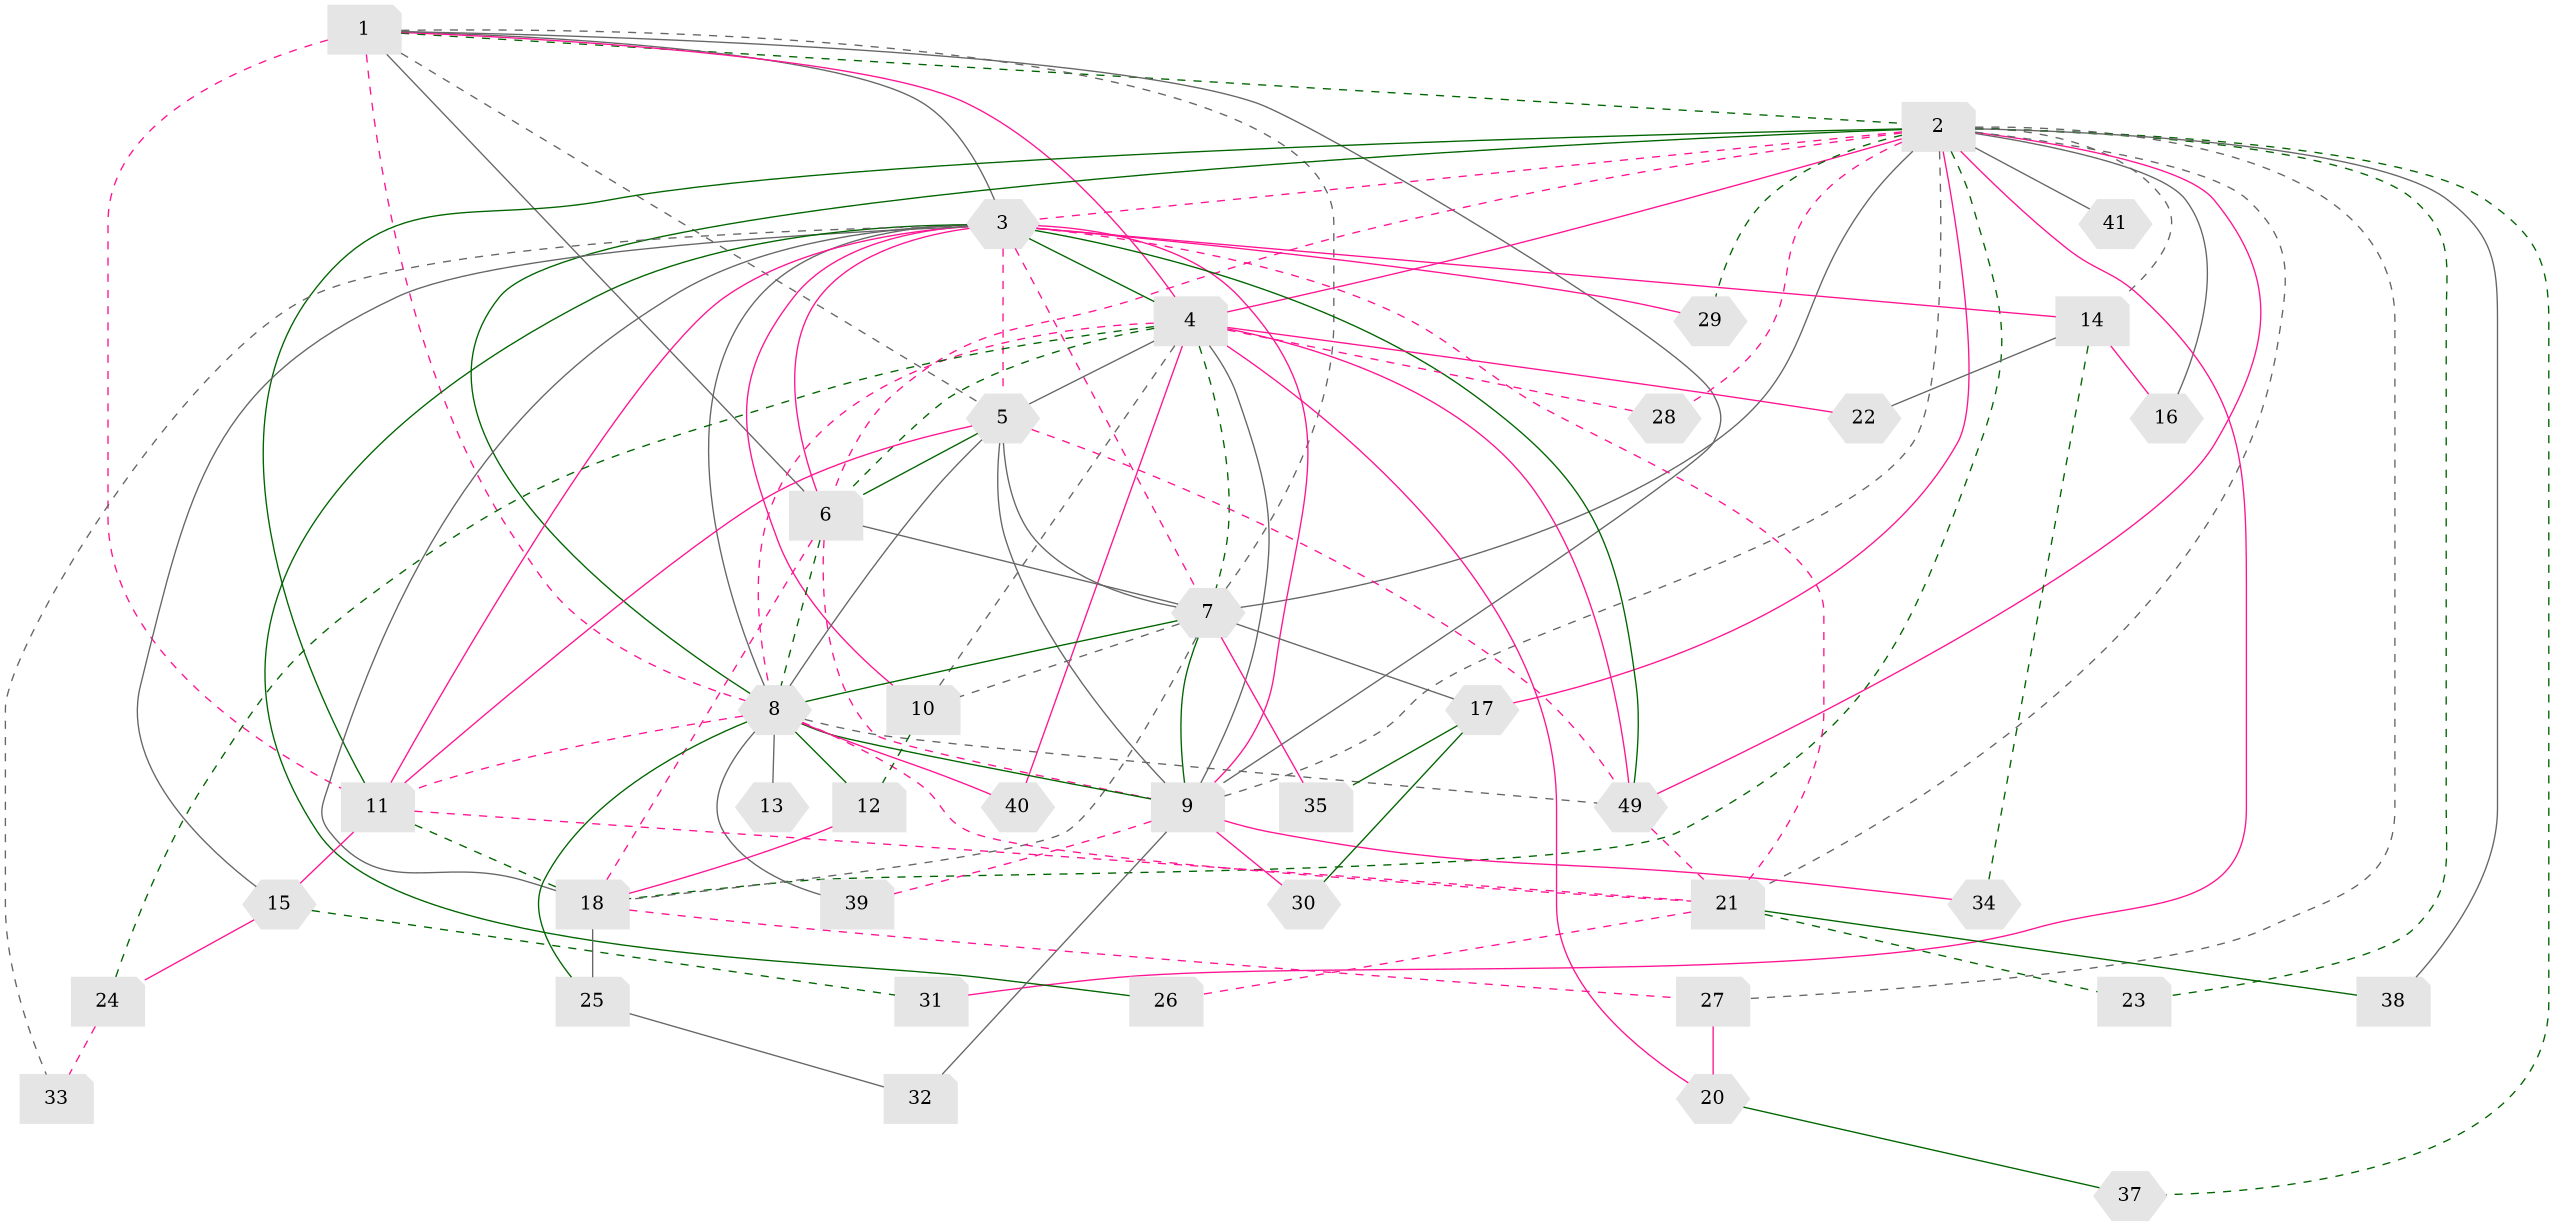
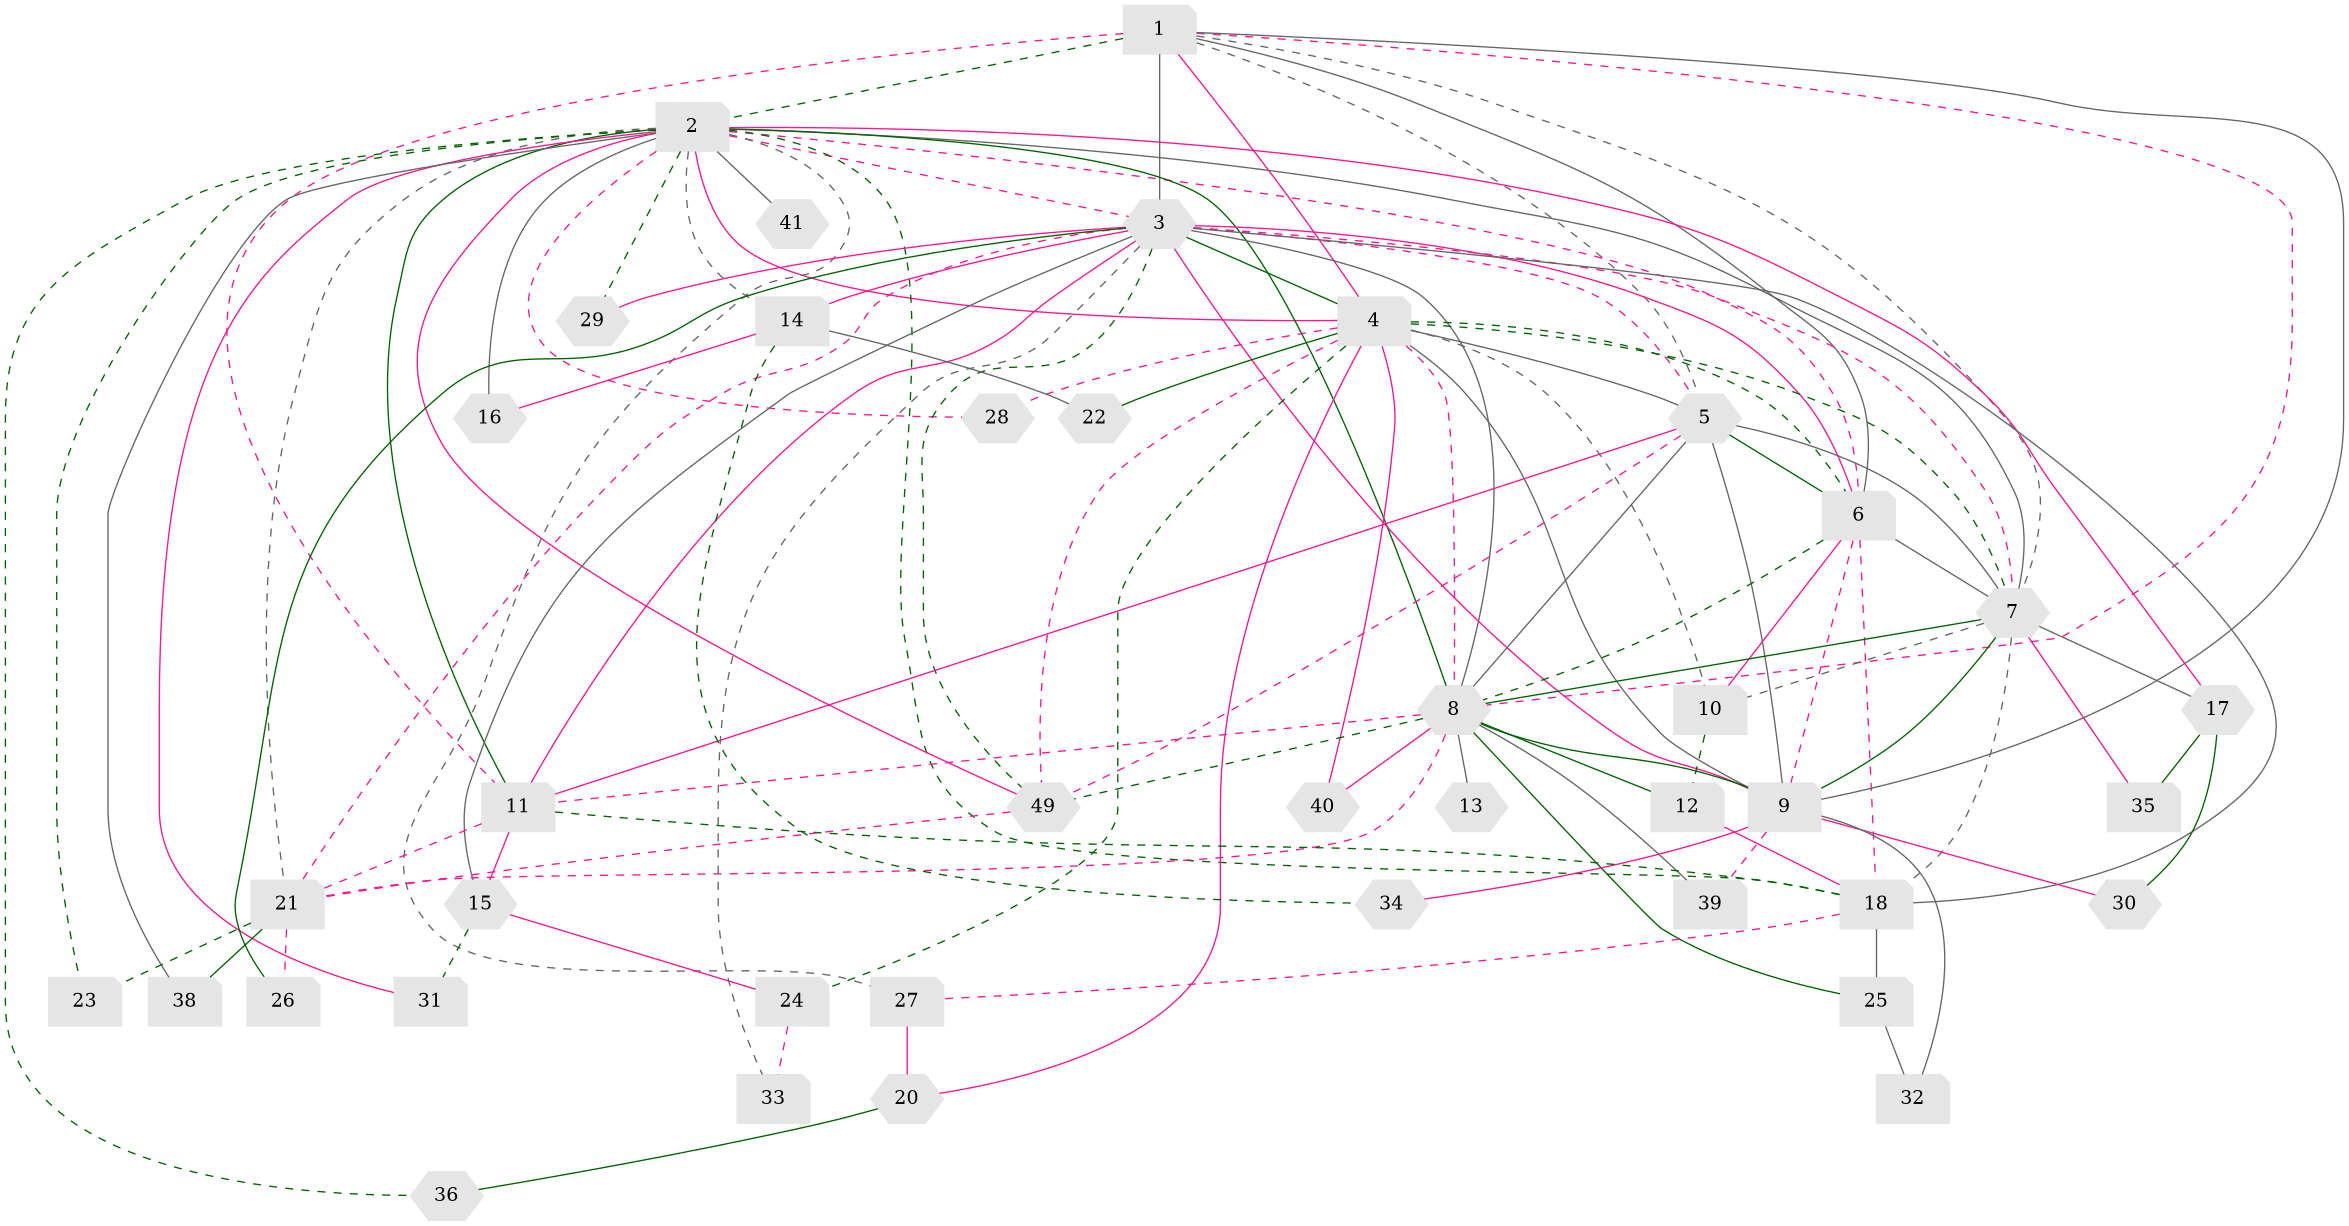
  graph {
    node [color=gray90 shape=note style=filled]
    edge [color=deeppink style=solid weight=1.0]
    1
    2
    3 [shape=hexagon]
    4
    5 [shape=hexagon]
    6
    7 [shape=hexagon]
    8 [shape=hexagon]
    9
    11
    14
    16 [shape=hexagon]
    17 [shape=hexagon]
    18
    n15 [label=49 shape=hexagon]
    21
    23
    27
    28 [shape=hexagon]
    29 [shape=hexagon]
    31
-   36 [shape=hexagon label=37]
+   36 [shape=hexagon]
    38
    41 [shape=hexagon]
    10
    15 [shape=hexagon]
    26
    33
    20 [shape=hexagon]
    22 [shape=hexagon]
    24
    40 [shape=hexagon]
    35
    12
    13 [shape=hexagon]
    25
    39
    30 [shape=hexagon]
    32
    34 [shape=hexagon]
    1 -- 2 [color=darkgreen style=dashed]
    1 -- 3 [color=gray40]
    1 -- 4 [weight=2.0]
    1 -- 5 [color=gray40 style=dashed weight=2.0]
    1 -- 6 [color=gray40]
    1 -- 7 [color=gray40 style=dashed]
    1 -- 8 [style=dashed]
    1 -- 9 [color=gray40]
    1 -- 11 [style=dashed weight=7.0]
    2 -- 3 [style=dashed weight=2.0]
    2 -- 4
    2 -- 6 [style=dashed]
    2 -- 7 [color=gray40]
    2 -- 8 [color=darkgreen]
-   2 -- 9 [color=gray40 style=dashed]
    2 -- 11 [color=darkgreen]
    2 -- 14 [color=gray40 style=dashed]
    2 -- 16 [color=gray40]
    2 -- 17
    2 -- 18 [color=darkgreen style=dashed]
    2 -- n15
    2 -- 21 [color=gray40 style=dashed]
    2 -- 23 [color=darkgreen style=dashed]
    2 -- 27 [color=gray40 style=dashed]
    2 -- 28 [style=dashed]
    2 -- 29 [color=darkgreen style=dashed]
    2 -- 31
    2 -- 36 [color=darkgreen style=dashed]
    2 -- 38 [color=gray40]
    2 -- 41 [color=gray40]
    3 -- 4 [color=darkgreen weight=2.0]
    3 -- 5 [style=dashed weight=3.0]
    3 -- 6
    3 -- 7 [style=dashed]
    3 -- 8 [color=gray40]
    3 -- 9
    3 -- 11
    3 -- 14
    3 -- 18 [color=gray40]
-   3 -- n15 [color=darkgreen]
+   3 -- n15 [color=darkgreen style=dashed]
    3 -- 21 [style=dashed]
    3 -- 29
-   3 -- 10
+   6 -- 10
    3 -- 15 [color=gray40]
    3 -- 26 [color=darkgreen]
    3 -- 33 [color=gray40 style=dashed]
    4 -- 5 [color=gray40 weight=2.0]
    4 -- 6 [color=darkgreen style=dashed]
    4 -- 7 [color=darkgreen style=dashed]
    4 -- 8 [style=dashed]
    4 -- 9 [color=gray40 weight=2.0]
-   4 -- n15
+   4 -- n15 [style=dashed]
    4 -- 28 [style=dashed]
    4 -- 10 [color=gray40 style=dashed]
    4 -- 20
-   4 -- 22
+   4 -- 22 [color=darkgreen]
    4 -- 24 [color=darkgreen style=dashed]
    4 -- 40
    5 -- 6 [color=darkgreen weight=3.0]
    5 -- 7 [color=gray40 weight=3.0]
    5 -- 8 [color=gray40 weight=3.0]
    5 -- 9 [color=gray40 weight=2.0]
    5 -- 11
    5 -- n15 [style=dashed weight=5.0]
    6 -- 7 [color=gray40]
    6 -- 8 [color=darkgreen style=dashed]
    6 -- 9 [style=dashed]
    6 -- 18 [style=dashed weight=4.0]
    7 -- 8 [color=darkgreen]
    7 -- 9 [color=darkgreen]
    7 -- 17 [color=gray40]
    7 -- 18 [color=gray40 style=dashed]
    7 -- 10 [color=gray40 style=dashed]
    7 -- 35
    8 -- 9 [color=darkgreen]
    8 -- 11 [style=dashed]
-   8 -- n15 [color=gray40 style=dashed]
+   8 -- n15 [color=darkgreen style=dashed]
    8 -- 21 [style=dashed]
    8 -- 40
    8 -- 12 [color=darkgreen]
    8 -- 13 [color=gray40]
    8 -- 25 [color=darkgreen]
    8 -- 39 [color=gray40]
    9 -- 39 [style=dashed]
    9 -- 30
    9 -- 32 [color=gray40]
    9 -- 34
    11 -- 18 [color=darkgreen style=dashed]
    11 -- 21 [style=dashed]
    11 -- 15
    14 -- 16
    14 -- 22 [color=gray40]
    14 -- 34 [color=darkgreen style=dashed]
    17 -- 35 [color=darkgreen]
    17 -- 30 [color=darkgreen]
    18 -- 27 [style=dashed]
    18 -- 25 [color=gray40]
    n15 -- 21 [style=dashed]
    21 -- 23 [color=darkgreen style=dashed]
    21 -- 38 [color=darkgreen]
    21 -- 26 [style=dashed]
    27 -- 20 [weight=2.0]
    10 -- 12 [color=darkgreen style=dashed]
    15 -- 31 [color=darkgreen style=dashed]
    15 -- 24
    20 -- 36 [color=darkgreen]
    24 -- 33 [style=dashed]
    12 -- 18
    25 -- 32 [color=gray40]
  }
